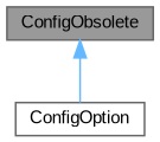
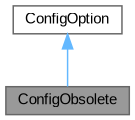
  digraph {
    fontname="Liberation Sans"
    node [color=gray40 fontname="Liberation Sans" fontsize=10 shape=box style=filled]
    n1 [fillcolor=grey60 fontcolor=black height=0.2 label=ConfigObsolete width=0.4]
    n2 [fillcolor=white height=0.2 label=ConfigOption width=0.4]
-   n1 -> n2 [color=steelblue1 dir=back fontname="Liberation Sans" fontsize=10 labelfontname=Helvetica labelfontsize=10 style=solid]
+   n2 -> n1 [color=steelblue1 dir=back fontname="Liberation Sans" fontsize=10 labelfontname=Helvetica labelfontsize=10 style=solid]
  }
